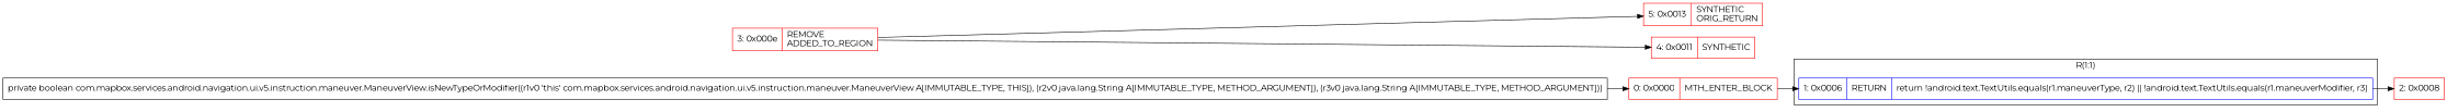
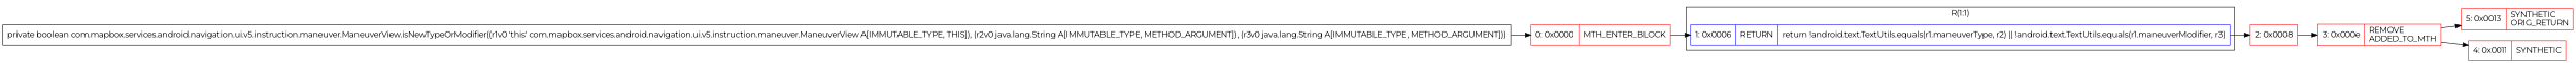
  digraph {
    fontname=Montserrat
    rankdir=LR
    node [color=red fontname=Montserrat shape=record]
    edge [fontname=Montserrat]
    n1 [color=blue label="{1\:\ 0x0006|RETURN\l|return !android.text.TextUtils.equals(r1.maneuverType, r2) \|\| !android.text.TextUtils.equals(r1.maneuverModifier, r3)\l}"]
    n2 [label="{2\:\ 0x0008}"]
-   n3 [label="{3\:\ 0x000e|REMOVE\lADDED_TO_REGION\l}"]
+   n3 [label="{3\:\ 0x000e|REMOVE\lADDED_TO_MTH\l}"]
    n4 [label="{5\:\ 0x0013|SYNTHETIC\lORIG_RETURN\l}"]
    n5 [label="{0\:\ 0x0000|MTH_ENTER_BLOCK\l}"]
    n6 [label="{4\:\ 0x0011|SYNTHETIC\l}"]
    n7 [label="{private boolean com.mapbox.services.android.navigation.ui.v5.instruction.maneuver.ManeuverView.isNewTypeOrModifier((r1v0 'this' com.mapbox.services.android.navigation.ui.v5.instruction.maneuver.ManeuverView A[IMMUTABLE_TYPE, THIS]), (r2v0 java.lang.String A[IMMUTABLE_TYPE, METHOD_ARGUMENT]), (r3v0 java.lang.String A[IMMUTABLE_TYPE, METHOD_ARGUMENT])) }" color=""]
    subgraph cluster_1 {
      label="R(1:1)"
      n1
    }
    n1 -> n2
+   n2 -> n3
    n3 -> n4
    n3 -> n6
    n5 -> n1
    n7 -> n5
  }
